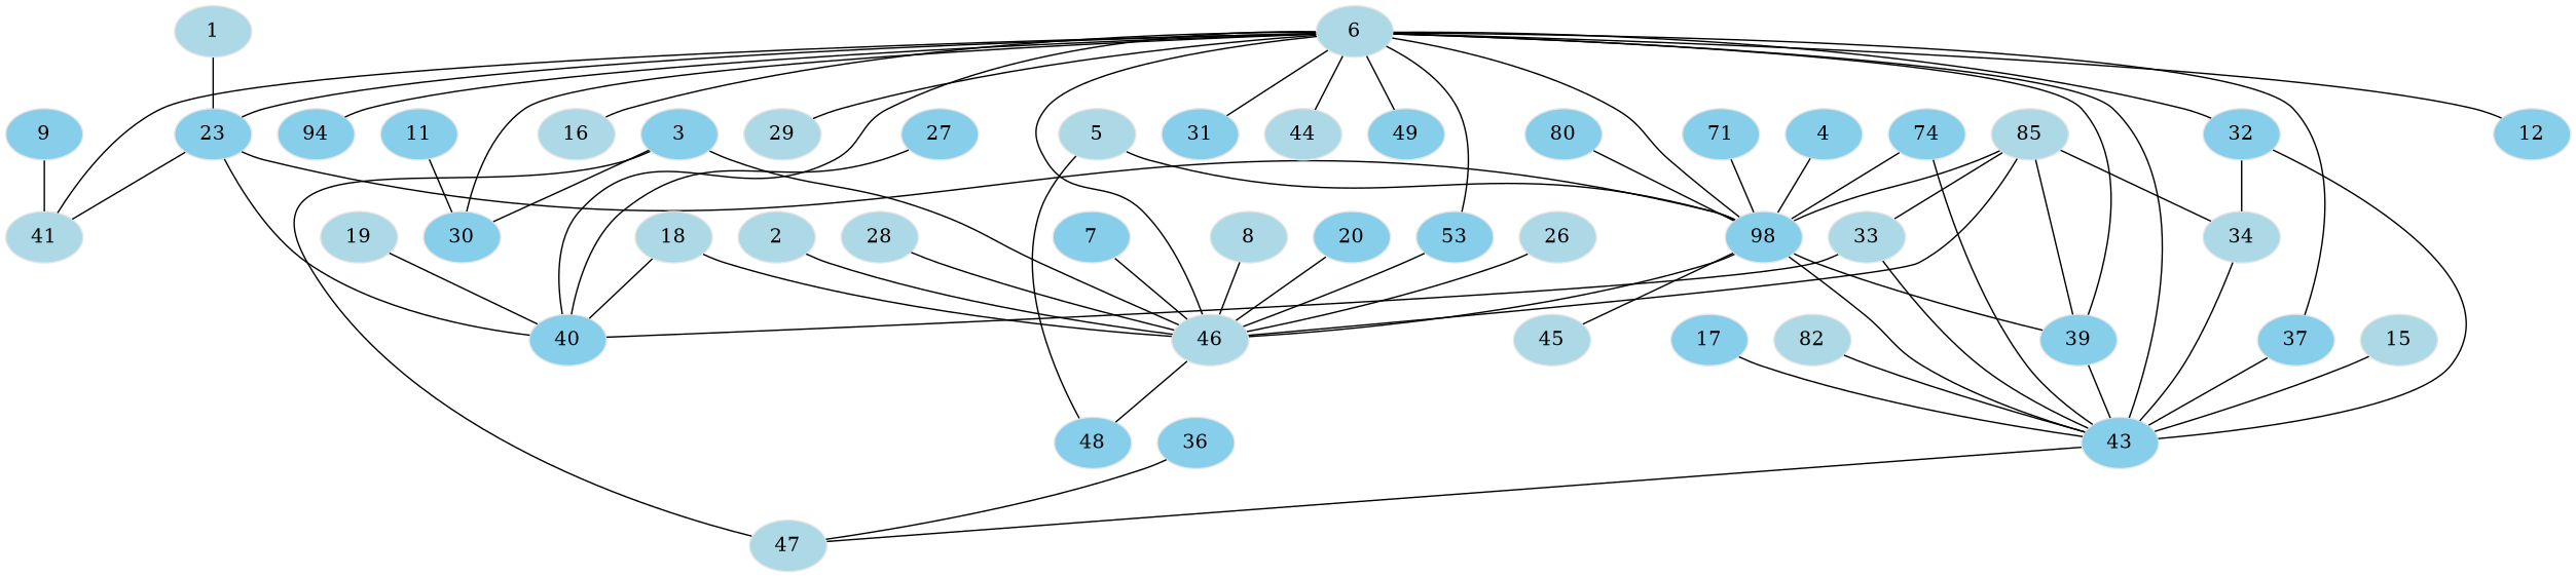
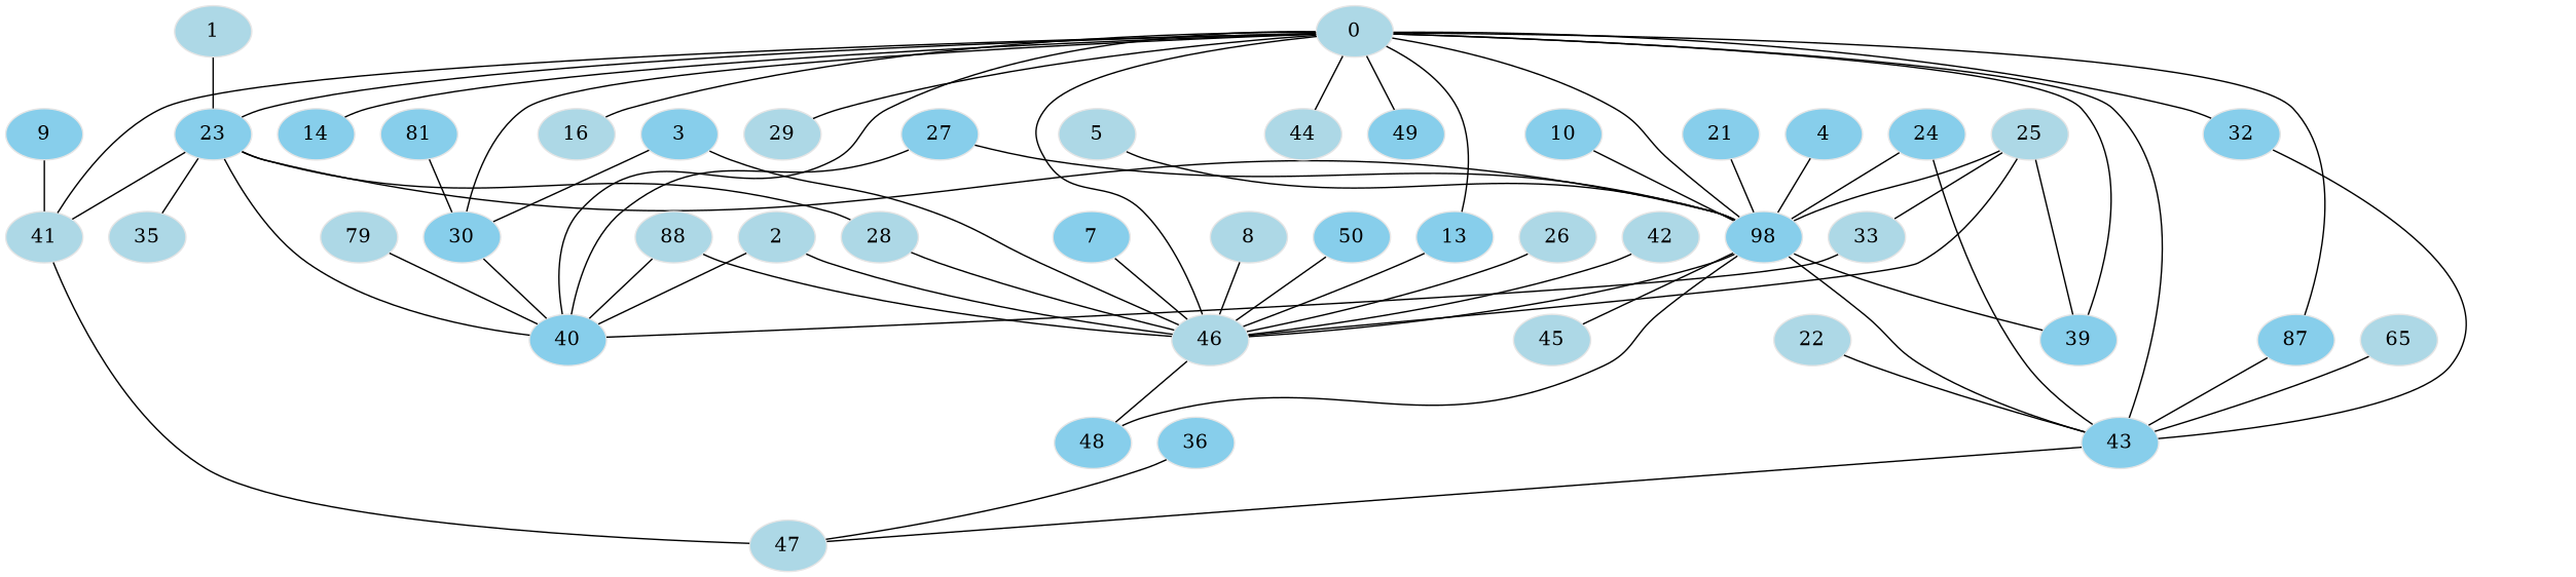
  graph {
    node [color=gray90 fillcolor=skyblue style=filled]
    edge [weight=1.0]
    1 [fillcolor=lightblue]
    23
    40
    n4 [label=98]
    41 [fillcolor=lightblue]
    28 [fillcolor=lightblue]
+   35 [fillcolor=lightblue]
    2 [fillcolor=lightblue]
    46 [fillcolor=lightblue]
    48
    3
    30
    4
    39
    43
    45 [fillcolor=lightblue]
    5 [fillcolor=lightblue]
-   6 [fillcolor=lightblue]
-   12
-   13 [label=53]
-   14 [label=94]
+   6 [fillcolor=lightblue label=0]
+   13
+   14
    16 [fillcolor=lightblue]
    29 [fillcolor=lightblue]
-   31
    32
-   37
+   37 [label=87]
    44 [fillcolor=lightblue]
    49
-   34 [fillcolor=lightblue]
    47 [fillcolor=lightblue]
    7
    8 [fillcolor=lightblue]
    9
-   10 [label=80]
-   11
-   15 [fillcolor=lightblue]
-   17
-   18 [fillcolor=lightblue]
-   19 [fillcolor=lightblue]
-   20
-   21 [label=71]
-   22 [fillcolor=lightblue label=82]
-   24 [label=74]
-   25 [fillcolor=lightblue label=85]
+   10
+   11 [label=81]
+   15 [fillcolor=lightblue label=65]
+   18 [fillcolor=lightblue label=88]
+   19 [fillcolor=lightblue label=79]
+   20 [label=50]
+   21
+   22 [fillcolor=lightblue]
+   24
+   25 [fillcolor=lightblue]
    33 [fillcolor=lightblue]
    26 [fillcolor=lightblue]
    27
    36
+   42 [fillcolor=lightblue]
    1 -- 23
    23 -- 40
    23 -- n4
    23 -- 41
+   23 -- 28
+   23 -- 35
    n4 -- 46
-   5 -- 48
+   n4 -- 48
    n4 -- 39 [weight=2.0]
    n4 -- 43
    n4 -- 45
-   3 -- 47
+   41 -- 47
    28 -- 46
+   2 -- 40
    2 -- 46
    46 -- 48
    3 -- 46
    3 -- 30
+   30 -- 40
    4 -- n4
-   39 -- 43
    43 -- 47
    5 -- n4
    6 -- 23 [weight=2.0]
    6 -- 40
    6 -- n4 [weight=2.0]
    6 -- 41
    6 -- 46
    6 -- 30
    6 -- 39
    6 -- 43 [weight=4.0]
-   6 -- 12
    6 -- 13
    6 -- 14
    6 -- 16 [weight=2.0]
    6 -- 29
-   6 -- 31
    6 -- 32
    6 -- 37
    6 -- 44
    6 -- 49
    13 -- 46
    32 -- 43
-   32 -- 34
    37 -- 43
-   34 -- 43
    7 -- 46
    8 -- 46
    9 -- 41
    10 -- n4
    11 -- 30
    15 -- 43
-   17 -- 43
    18 -- 40
    18 -- 46
    19 -- 40
    20 -- 46
    21 -- n4
    22 -- 43
    24 -- n4
    24 -- 43
    25 -- n4
    25 -- 46
    25 -- 39
-   25 -- 34
    25 -- 33
    33 -- 40
-   33 -- 43 [weight=2.0]
    26 -- 46
    27 -- 40
+   27 -- n4
    36 -- 47
+   42 -- 46
  }
